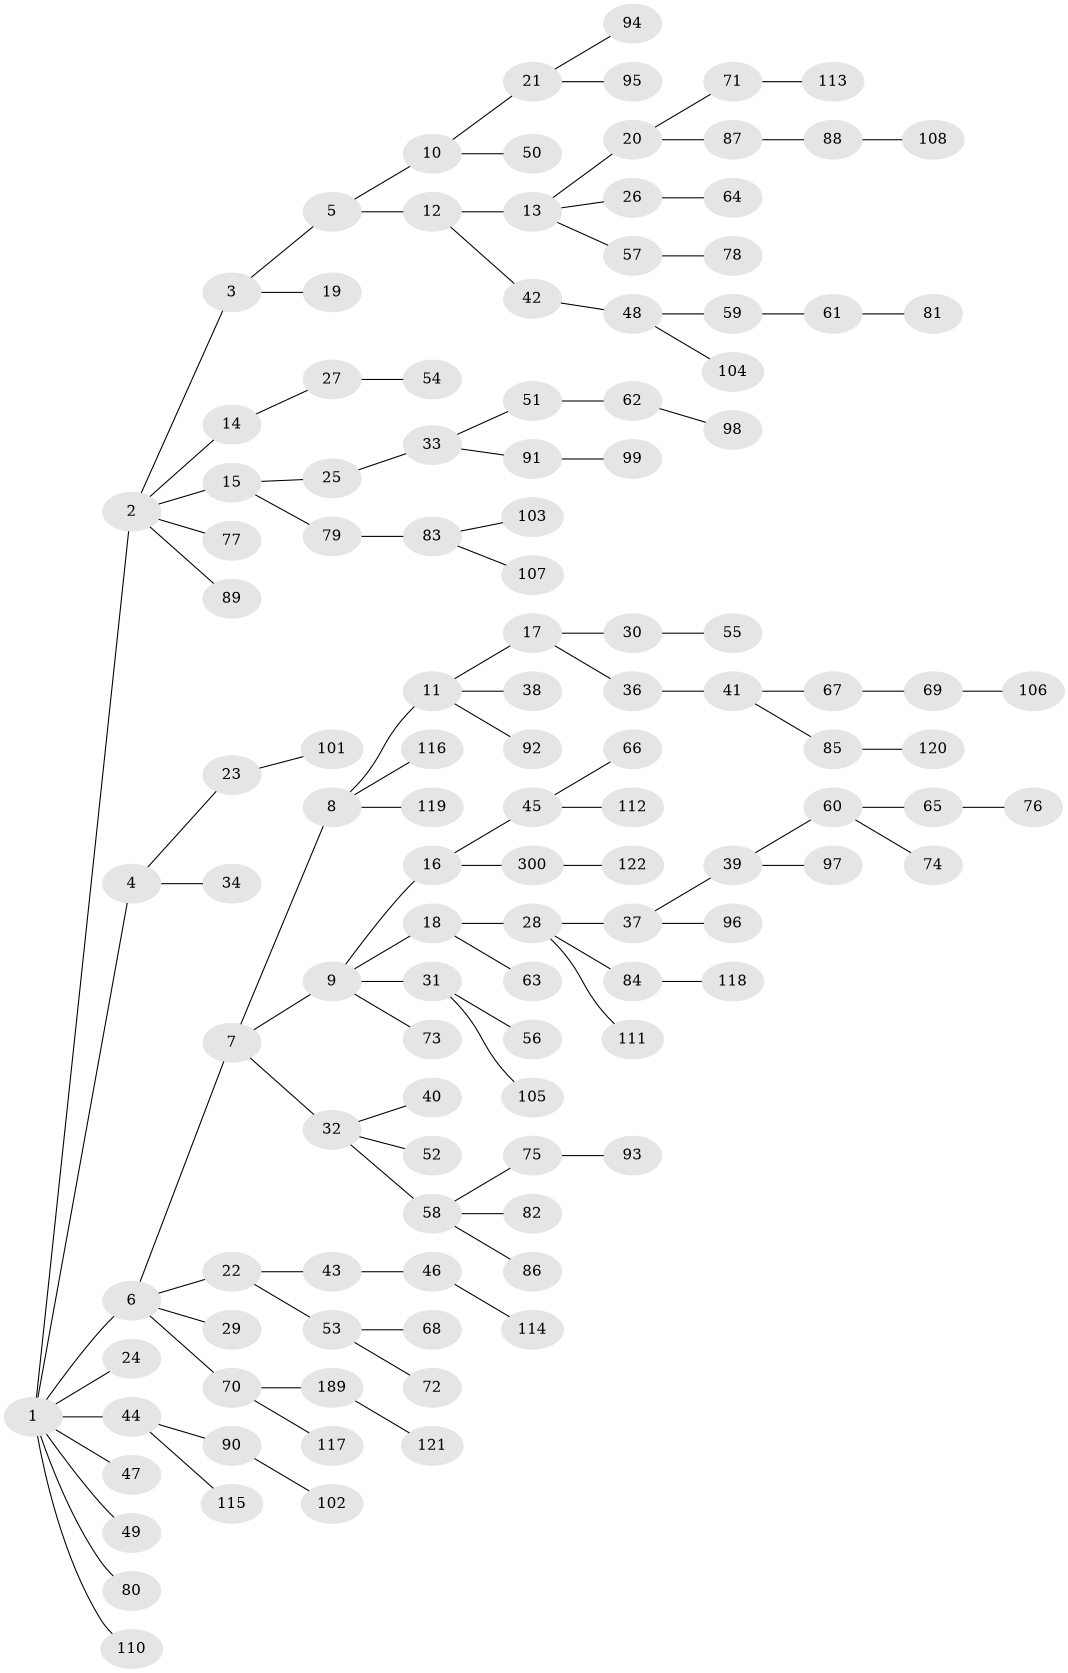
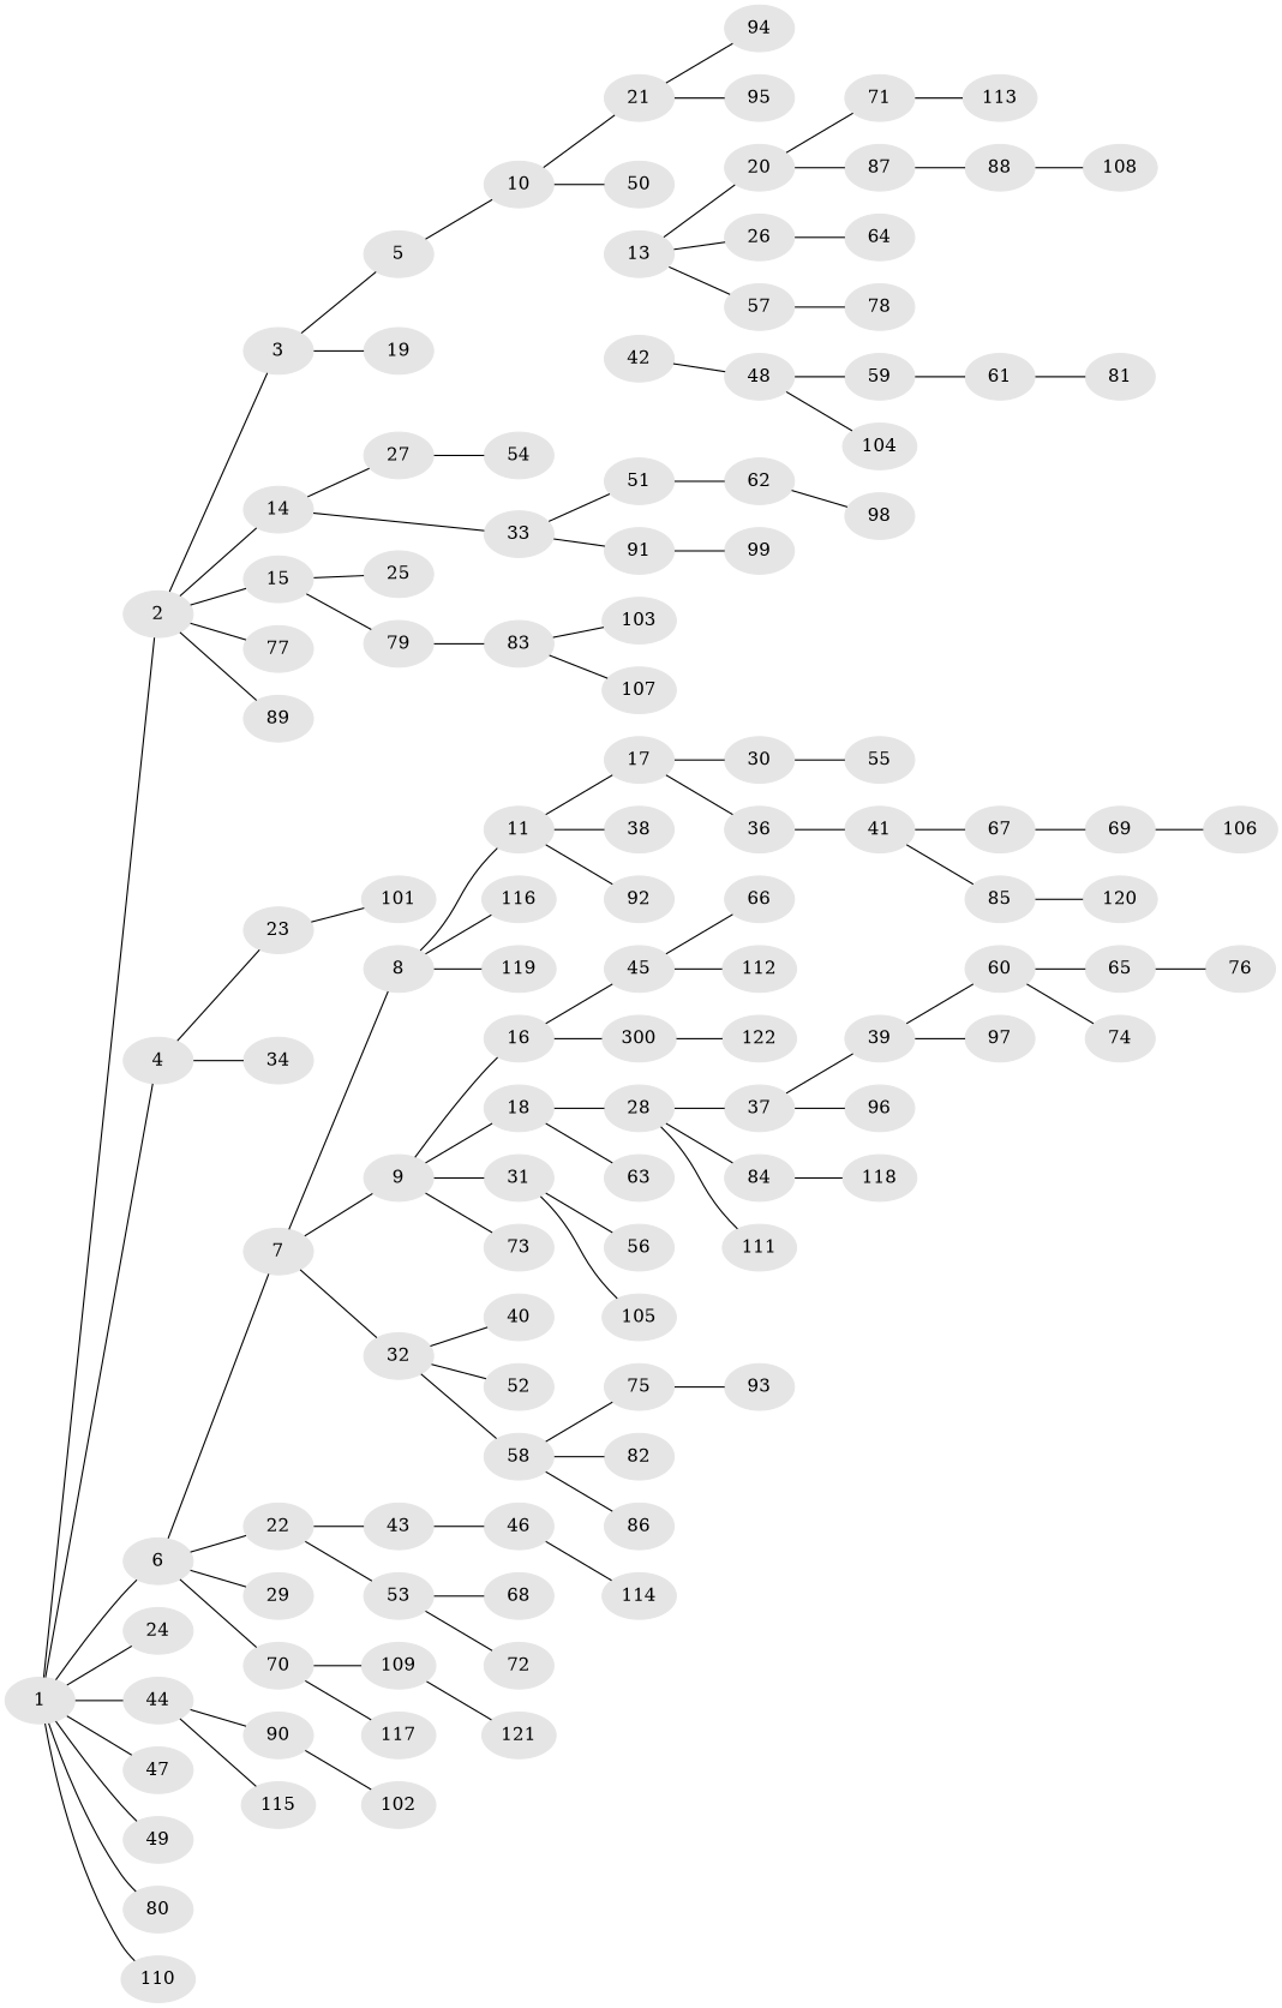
  graph {
    rankdir=LR
    node [color=gray90 style=filled]
    1
    2
    4
    6
    24
    44
    47
    49
    80
    110
    3
    14
    15
    77
    89
    23
    34
    7
    22
    29
    70
    90
    115
    5
    19
    27
    33
    25
    79
    10
-   12
    101
    21
    50
    13
    42
    8
    9
    32
    43
    53
-   109 [label=189]
+   109
    117
    11
    116
    119
    16
    18
    31
    73
    40
    52
    58
    17
    38
    92
    45
    n58 [label=300]
    28
    63
    56
    105
    94
    95
    30
    36
    20
    26
    57
    48
    71
    87
    64
    78
    54
    51
    91
    83
    66
    112
    122
    55
    41
    37
    84
    111
    113
    88
    46
    68
    72
    39
    96
    118
    75
    82
    86
    62
    99
    67
    85
    60
    97
    65
    74
    69
    120
    59
    104
    114
    102
    61
    98
    93
    81
    76
    106
    121
    103
    107
    108
    1 -- 2
    1 -- 4
    1 -- 6
    1 -- 24
    1 -- 44
    1 -- 47
    1 -- 49
    1 -- 80
    1 -- 110
    2 -- 3
    2 -- 14
    2 -- 15
    2 -- 77
    2 -- 89
    4 -- 23
    4 -- 34
    6 -- 7
    6 -- 22
    6 -- 29
    6 -- 70
    44 -- 90
    44 -- 115
    3 -- 5
    3 -- 19
    14 -- 27
-   25 -- 33
+   14 -- 33
    15 -- 25
    15 -- 79
    23 -- 101
    7 -- 8
    7 -- 9
    7 -- 32
    22 -- 43
    22 -- 53
    70 -- 109
    70 -- 117
    90 -- 102
    5 -- 10
-   5 -- 12
    27 -- 54
    33 -- 51
    33 -- 91
    79 -- 83
    10 -- 21
    10 -- 50
-   12 -- 13
-   12 -- 42
    21 -- 94
    21 -- 95
    13 -- 20
    13 -- 26
    13 -- 57
    42 -- 48
    8 -- 11
    8 -- 116
    8 -- 119
    9 -- 16
    9 -- 18
    9 -- 31
    9 -- 73
    32 -- 40
    32 -- 52
    32 -- 58
    43 -- 46
    53 -- 68
    53 -- 72
    109 -- 121
    11 -- 17
    11 -- 38
    11 -- 92
    16 -- 45
    16 -- n58
    18 -- 28
    18 -- 63
    31 -- 56
    31 -- 105
    58 -- 75
    58 -- 82
    58 -- 86
    17 -- 30
    17 -- 36
    45 -- 66
    45 -- 112
    n58 -- 122
    28 -- 37
    28 -- 84
    28 -- 111
    30 -- 55
    36 -- 41
    20 -- 71
    20 -- 87
    26 -- 64
    57 -- 78
    48 -- 59
    48 -- 104
    71 -- 113
    87 -- 88
    51 -- 62
    91 -- 99
    83 -- 103
    83 -- 107
    41 -- 67
    41 -- 85
    37 -- 39
    37 -- 96
    84 -- 118
    88 -- 108
    46 -- 114
    39 -- 60
    39 -- 97
    75 -- 93
    62 -- 98
    67 -- 69
    85 -- 120
    60 -- 65
    60 -- 74
    65 -- 76
    69 -- 106
    59 -- 61
    61 -- 81
  }
